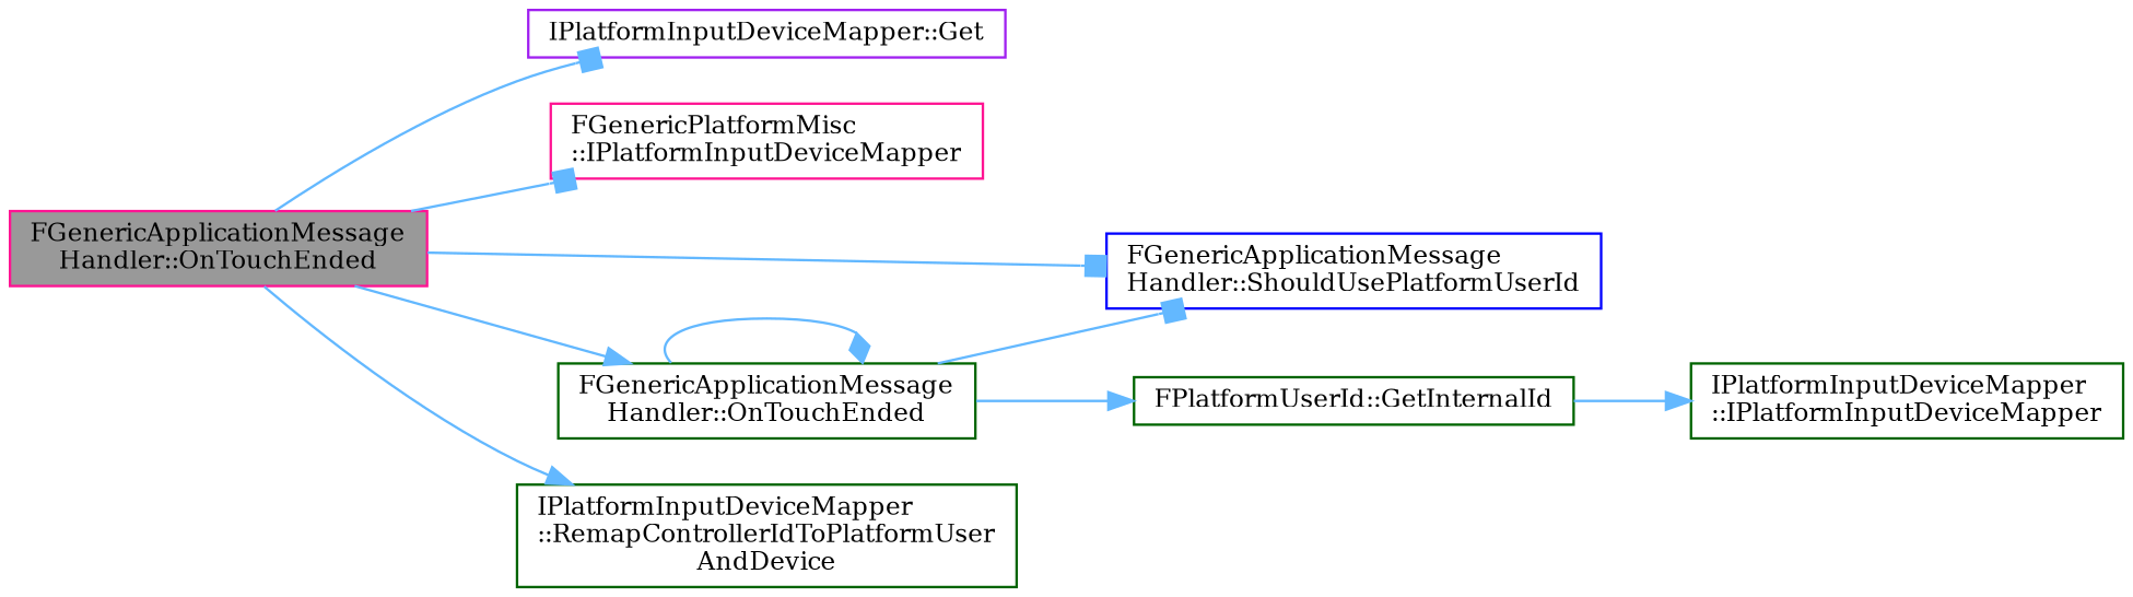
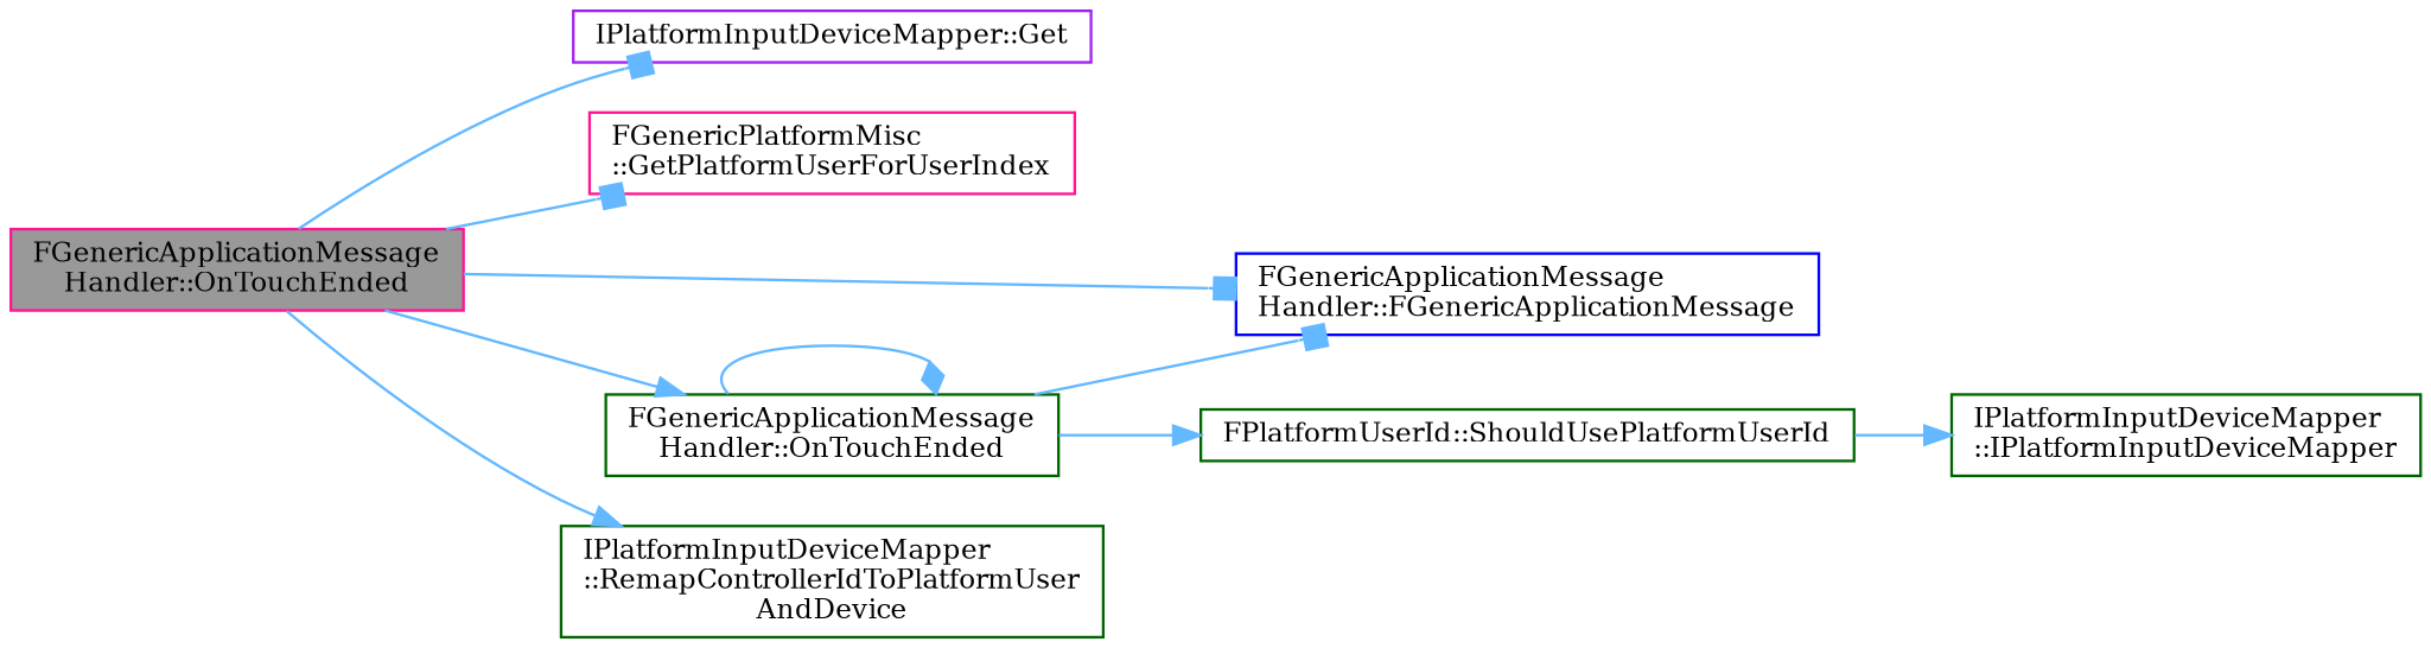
  digraph {
    fontname="DejaVu Serif"
    rankdir=LR
    node [color=darkgreen fillcolor=white fontname="DejaVu Serif" fontsize=10 shape=box style=filled]
    edge [arrowhead=box color=steelblue1 fontname="DejaVu Serif" fontsize=10 labelfontname=Helvetica labelfontsize=10 style=solid]
    n1 [color=deeppink fillcolor=grey60 fontcolor=black height=0.2 label="FGenericApplicationMessage\lHandler::OnTouchEnded" width=0.4]
    n2 [color=purple height=0.2 label="IPlatformInputDeviceMapper::Get" width=0.4]
-   n3 [color=deeppink height=0.2 label="FGenericPlatformMisc\l::IPlatformInputDeviceMapper" width=0.4]
+   n3 [color=deeppink height=0.2 label="FGenericPlatformMisc\l::GetPlatformUserForUserIndex" width=0.4]
    n4 [height=0.2 label="FGenericApplicationMessage\lHandler::OnTouchEnded" width=0.4]
-   n5 [color=blue height=0.2 label="FGenericApplicationMessage\lHandler::ShouldUsePlatformUserId" width=0.4]
+   n5 [color=blue height=0.2 label="FGenericApplicationMessage\lHandler::FGenericApplicationMessage" width=0.4]
    n6 [height=0.2 label="IPlatformInputDeviceMapper\l::RemapControllerIdToPlatformUser\lAndDevice" width=0.4]
-   n7 [height=0.2 label="FPlatformUserId::GetInternalId" width=0.4]
+   n7 [height=0.2 label="FPlatformUserId::ShouldUsePlatformUserId" width=0.4]
    n8 [height=0.2 label="IPlatformInputDeviceMapper\l::IPlatformInputDeviceMapper" width=0.4]
    n1 -> n2
    n1 -> n3
    n1 -> n4 [arrowhead=normal]
    n1 -> n5
    n1 -> n6 [arrowhead=normal]
    n4 -> n4 [arrowhead=diamond]
    n4 -> n5
    n4 -> n7 [arrowhead=normal]
    n7 -> n8 [arrowhead=normal]
  }
